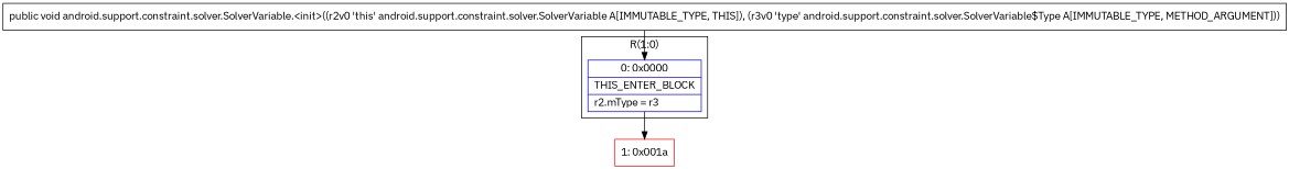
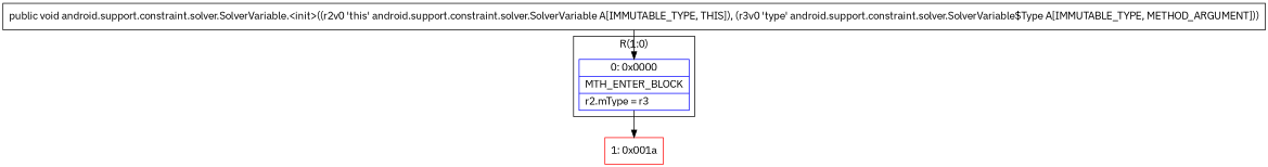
  digraph {
    fontname="IBM Plex Sans"
    node [shape=record fontname="IBM Plex Sans"]
    edge [fontname="IBM Plex Sans"]
-   n1 [color=blue label="{0\:\ 0x0000|THIS_ENTER_BLOCK\l|r2.mType = r3\l}"]
+   n1 [color=blue label="{0\:\ 0x0000|MTH_ENTER_BLOCK\l|r2.mType = r3\l}"]
    n2 [color=red label="{1\:\ 0x001a}"]
    n3 [label="{public void android.support.constraint.solver.SolverVariable.\<init\>((r2v0 'this' android.support.constraint.solver.SolverVariable A[IMMUTABLE_TYPE, THIS]), (r3v0 'type' android.support.constraint.solver.SolverVariable$Type A[IMMUTABLE_TYPE, METHOD_ARGUMENT])) }"]
    subgraph cluster_1 {
      label="R(1:0)"
      n1
    }
    n1 -> n2
    n3 -> n1
  }
